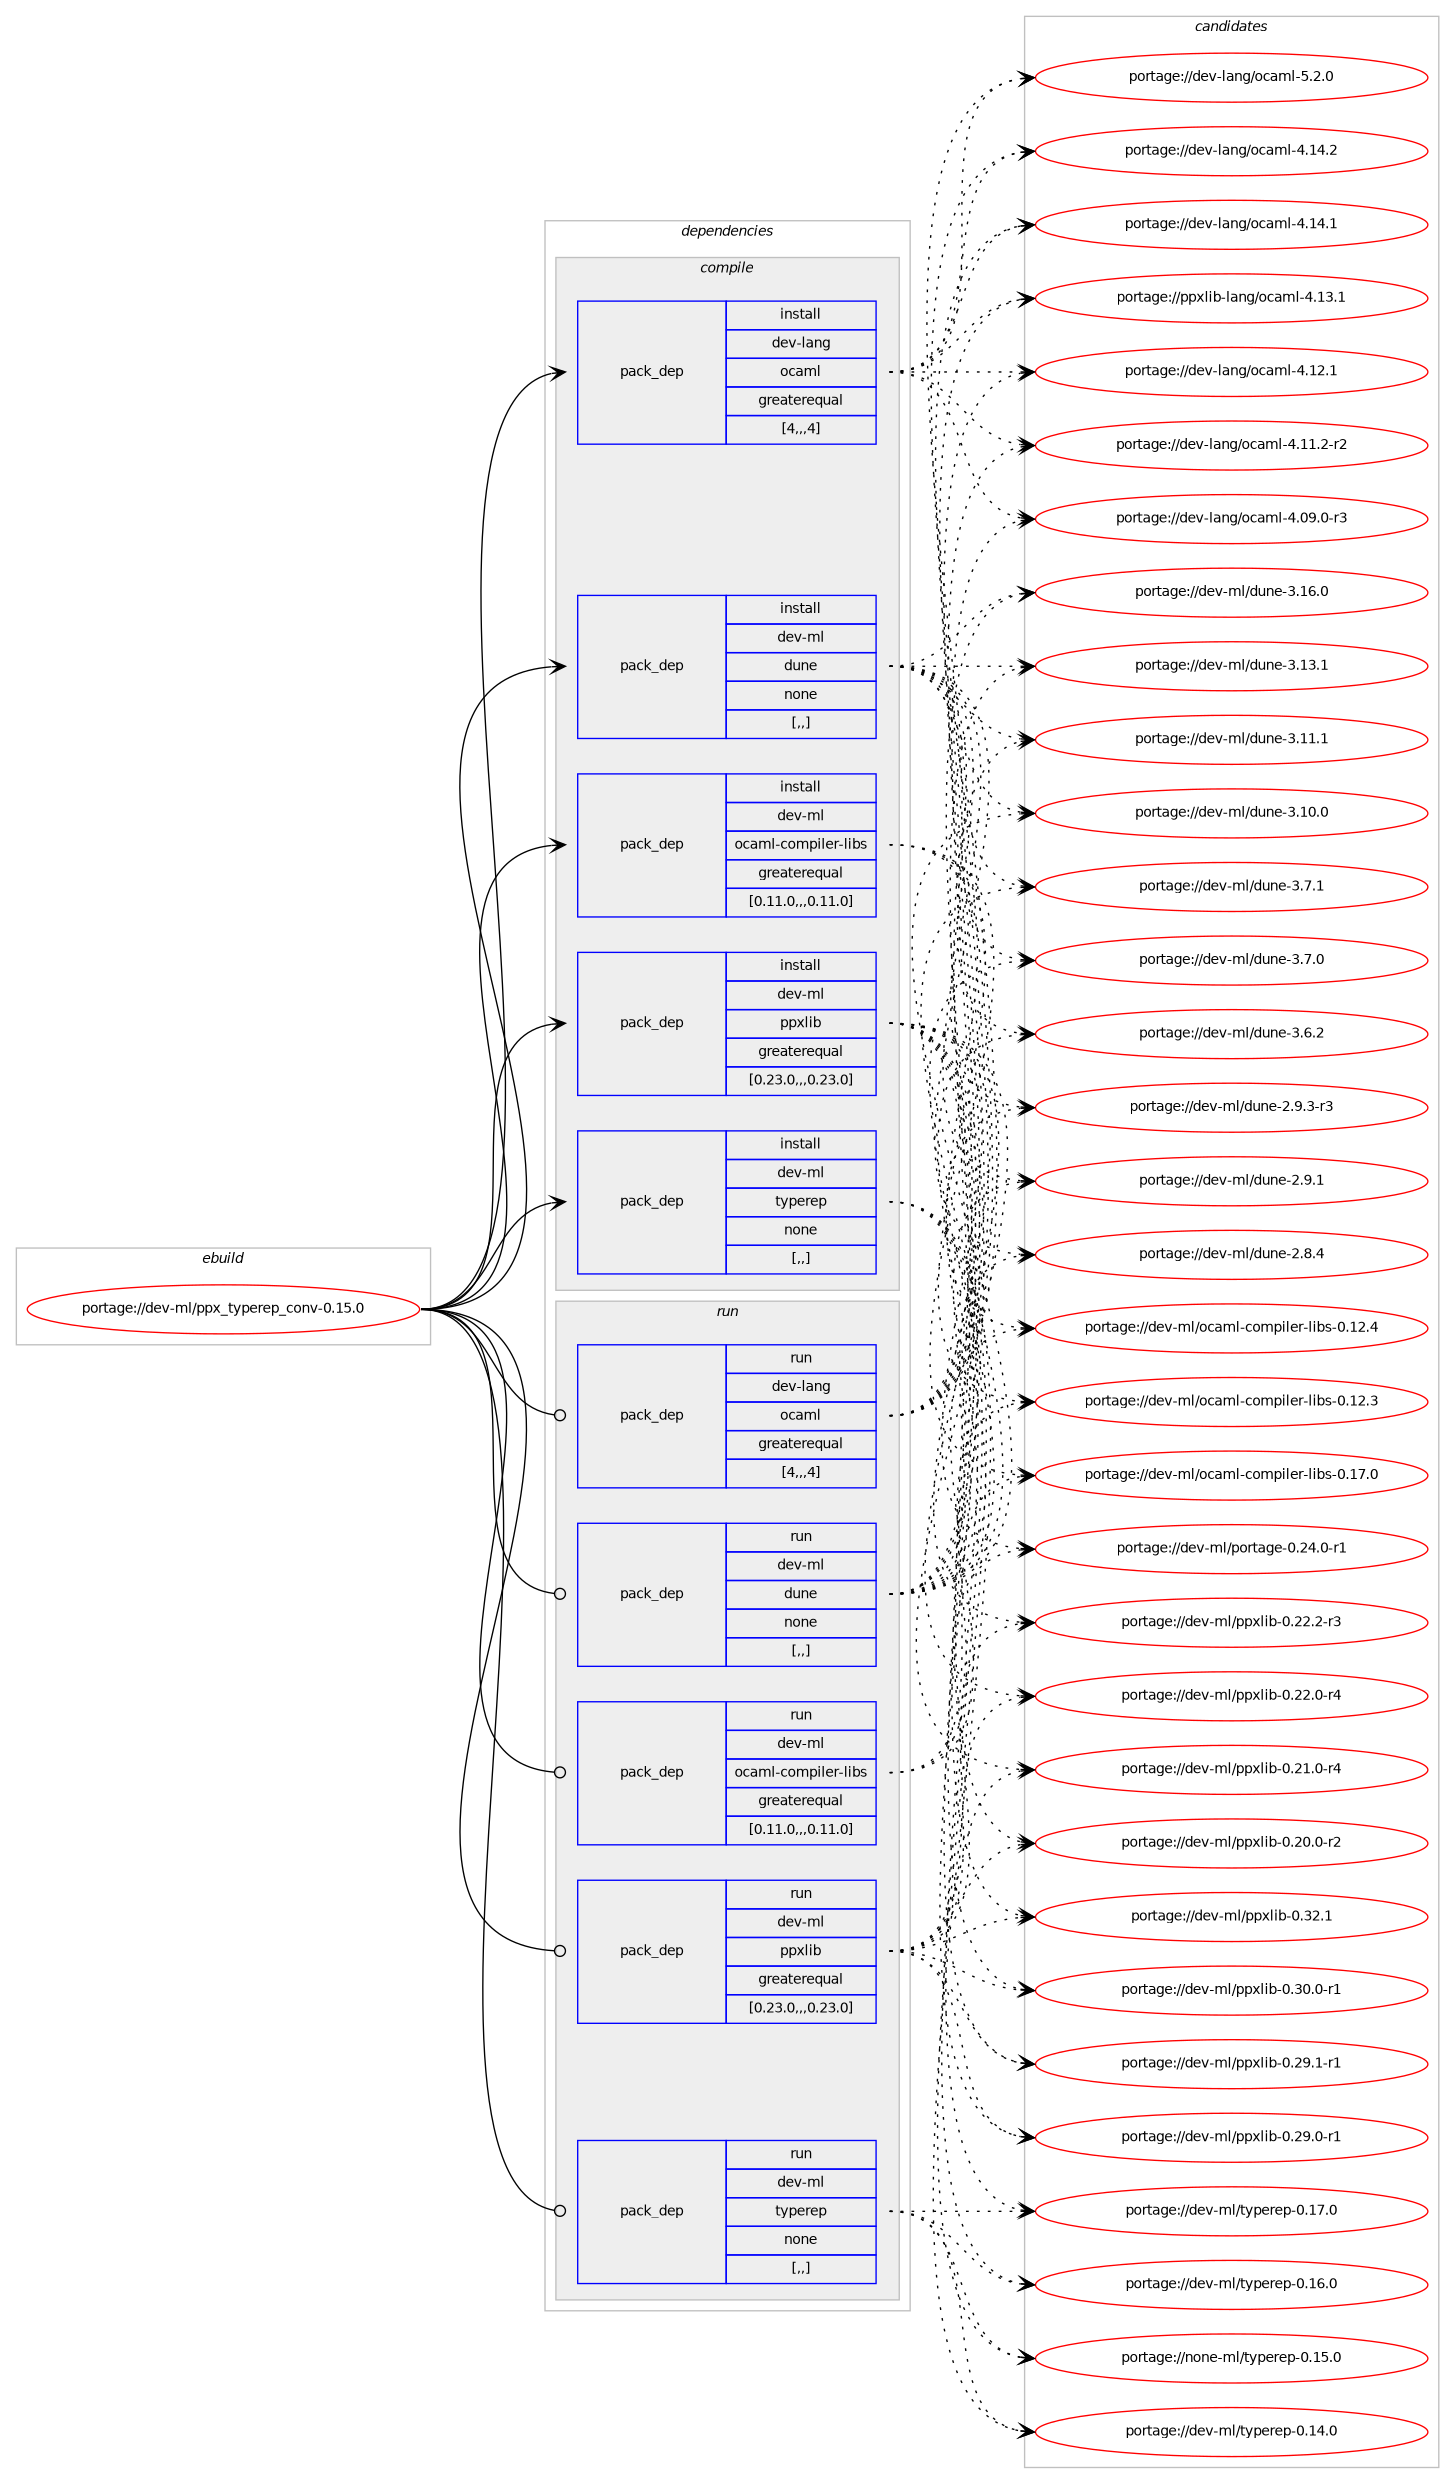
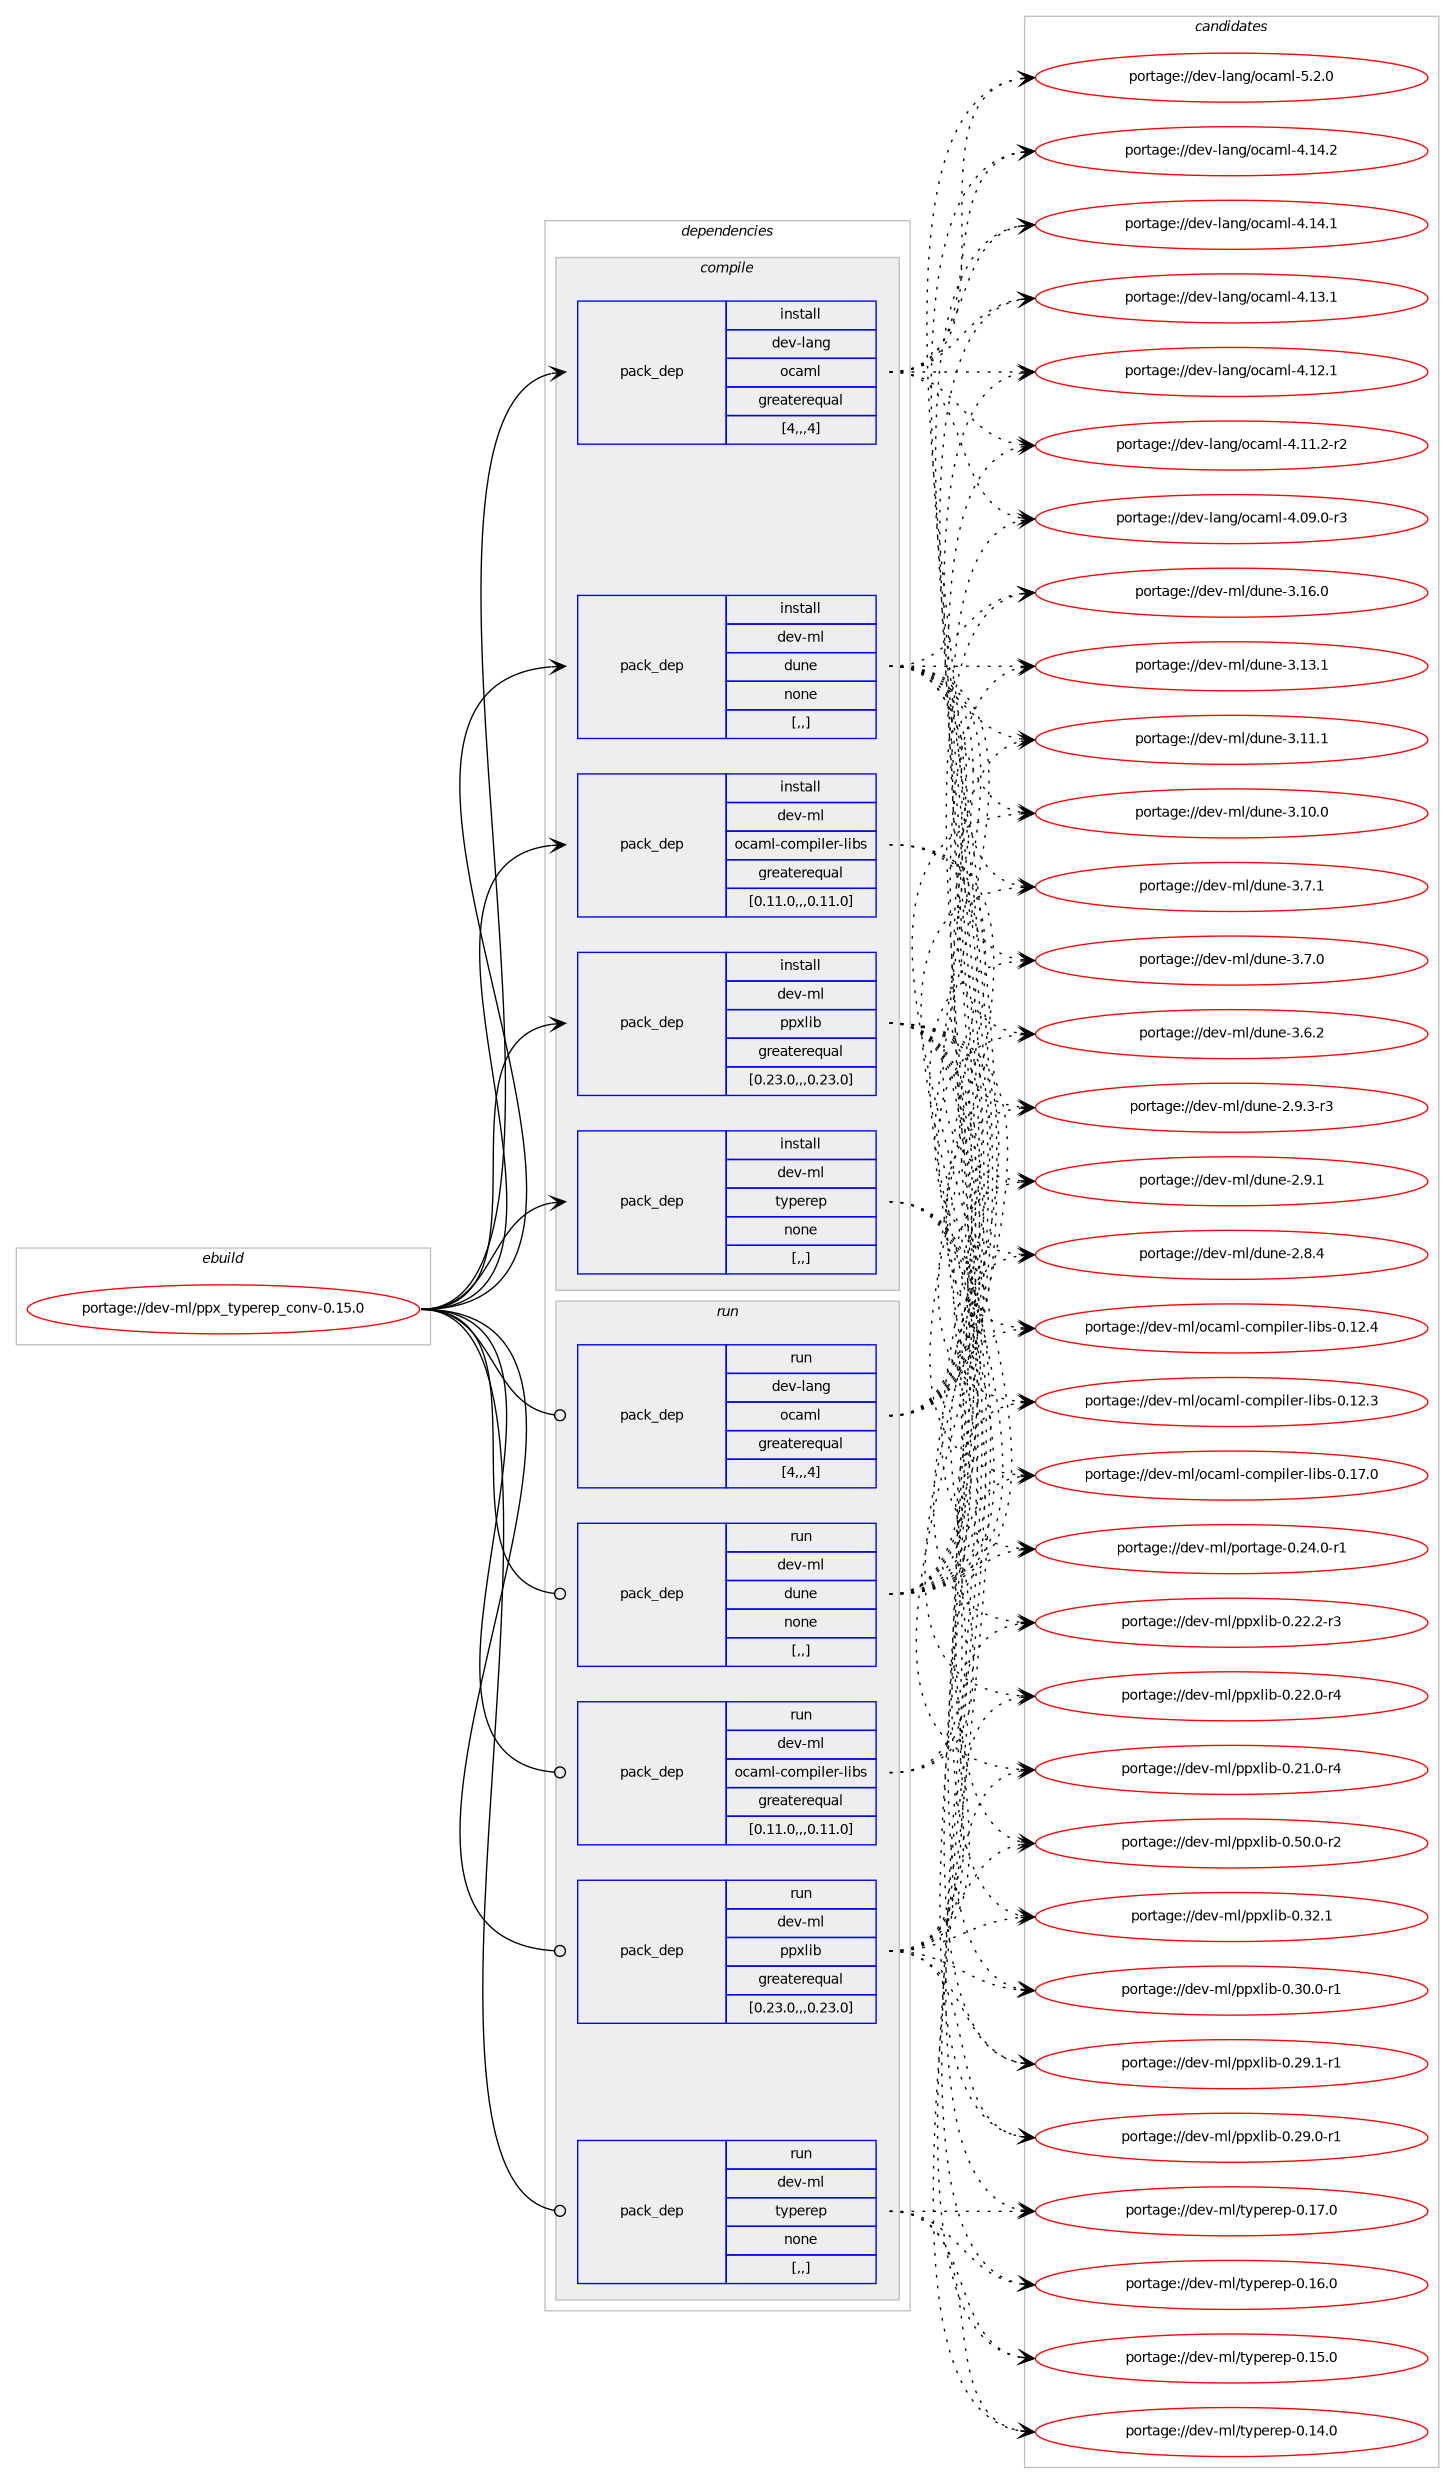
  digraph {
    compound=true
    concentrate=true
    fontname=Helvetica
    fontsize=10
    newrank=true
    rankdir=LR
    ranksep=1.5
    node [color=red fontname=Helvetica fontsize=10]
    edge [arrowhead=vee headport=w style=dotted tailport=e weight=100]
    n1 [label="portage://dev-ml/ppx_typerep_conv-0.15.0" width=4]
    n2 [color=blue label=<<TABLE BORDER="0" CELLBORDER="1" CELLSPACING="0" CELLPADDING="4" WIDTH="220"><TR><TD ROWSPAN="6" CELLPADDING="30">pack_dep</TD></TR><TR><TD WIDTH="110">install</TD></TR><TR><TD>dev-lang</TD></TR><TR><TD>ocaml</TD></TR><TR><TD>greaterequal</TD></TR><TR><TD>[4,,,4]</TD></TR></TABLE>> shape=none]
    n3 [color=blue label=<<TABLE BORDER="0" CELLBORDER="1" CELLSPACING="0" CELLPADDING="4" WIDTH="220"><TR><TD ROWSPAN="6" CELLPADDING="30">pack_dep</TD></TR><TR><TD WIDTH="110">install</TD></TR><TR><TD>dev-ml</TD></TR><TR><TD>dune</TD></TR><TR><TD>none</TD></TR><TR><TD>[,,]</TD></TR></TABLE>> shape=none]
    n4 [color=blue label=<<TABLE BORDER="0" CELLBORDER="1" CELLSPACING="0" CELLPADDING="4" WIDTH="220"><TR><TD ROWSPAN="6" CELLPADDING="30">pack_dep</TD></TR><TR><TD WIDTH="110">install</TD></TR><TR><TD>dev-ml</TD></TR><TR><TD>ocaml-compiler-libs</TD></TR><TR><TD>greaterequal</TD></TR><TR><TD>[0.11.0,,,0.11.0]</TD></TR></TABLE>> shape=none]
    n5 [color=blue label=<<TABLE BORDER="0" CELLBORDER="1" CELLSPACING="0" CELLPADDING="4" WIDTH="220"><TR><TD ROWSPAN="6" CELLPADDING="30">pack_dep</TD></TR><TR><TD WIDTH="110">install</TD></TR><TR><TD>dev-ml</TD></TR><TR><TD>ppxlib</TD></TR><TR><TD>greaterequal</TD></TR><TR><TD>[0.23.0,,,0.23.0]</TD></TR></TABLE>> shape=none]
    n6 [color=blue label=<<TABLE BORDER="0" CELLBORDER="1" CELLSPACING="0" CELLPADDING="4" WIDTH="220"><TR><TD ROWSPAN="6" CELLPADDING="30">pack_dep</TD></TR><TR><TD WIDTH="110">install</TD></TR><TR><TD>dev-ml</TD></TR><TR><TD>typerep</TD></TR><TR><TD>none</TD></TR><TR><TD>[,,]</TD></TR></TABLE>> shape=none]
    n7 [color=blue label=<<TABLE BORDER="0" CELLBORDER="1" CELLSPACING="0" CELLPADDING="4" WIDTH="220"><TR><TD ROWSPAN="6" CELLPADDING="30">pack_dep</TD></TR><TR><TD WIDTH="110">run</TD></TR><TR><TD>dev-lang</TD></TR><TR><TD>ocaml</TD></TR><TR><TD>greaterequal</TD></TR><TR><TD>[4,,,4]</TD></TR></TABLE>> shape=none]
    n8 [color=blue label=<<TABLE BORDER="0" CELLBORDER="1" CELLSPACING="0" CELLPADDING="4" WIDTH="220"><TR><TD ROWSPAN="6" CELLPADDING="30">pack_dep</TD></TR><TR><TD WIDTH="110">run</TD></TR><TR><TD>dev-ml</TD></TR><TR><TD>dune</TD></TR><TR><TD>none</TD></TR><TR><TD>[,,]</TD></TR></TABLE>> shape=none]
    n9 [color=blue label=<<TABLE BORDER="0" CELLBORDER="1" CELLSPACING="0" CELLPADDING="4" WIDTH="220"><TR><TD ROWSPAN="6" CELLPADDING="30">pack_dep</TD></TR><TR><TD WIDTH="110">run</TD></TR><TR><TD>dev-ml</TD></TR><TR><TD>ocaml-compiler-libs</TD></TR><TR><TD>greaterequal</TD></TR><TR><TD>[0.11.0,,,0.11.0]</TD></TR></TABLE>> shape=none]
    n10 [color=blue label=<<TABLE BORDER="0" CELLBORDER="1" CELLSPACING="0" CELLPADDING="4" WIDTH="220"><TR><TD ROWSPAN="6" CELLPADDING="30">pack_dep</TD></TR><TR><TD WIDTH="110">run</TD></TR><TR><TD>dev-ml</TD></TR><TR><TD>ppxlib</TD></TR><TR><TD>greaterequal</TD></TR><TR><TD>[0.23.0,,,0.23.0]</TD></TR></TABLE>> shape=none]
    n11 [color=blue label=<<TABLE BORDER="0" CELLBORDER="1" CELLSPACING="0" CELLPADDING="4" WIDTH="220"><TR><TD ROWSPAN="6" CELLPADDING="30">pack_dep</TD></TR><TR><TD WIDTH="110">run</TD></TR><TR><TD>dev-ml</TD></TR><TR><TD>typerep</TD></TR><TR><TD>none</TD></TR><TR><TD>[,,]</TD></TR></TABLE>> shape=none]
    n12 [label="portage://dev-lang/ocaml-5.2.0" width=4]
    n13 [label="portage://dev-lang/ocaml-4.14.2" width=4]
    n14 [label="portage://dev-lang/ocaml-4.14.1" width=4]
-   n15 [label="portage://ppxlib-lang/ocaml-4.13.1" width=4]
+   n15 [label="portage://dev-lang/ocaml-4.13.1" width=4]
    n16 [label="portage://dev-lang/ocaml-4.12.1" width=4]
    n17 [label="portage://dev-lang/ocaml-4.11.2-r2" width=4]
    n18 [label="portage://dev-lang/ocaml-4.09.0-r3" width=4]
    n19 [label="portage://dev-ml/dune-3.16.0" width=4]
    n20 [label="portage://dev-ml/dune-3.13.1" width=4]
    n21 [label="portage://dev-ml/dune-3.11.1" width=4]
    n22 [label="portage://dev-ml/dune-3.10.0" width=4]
    n23 [label="portage://dev-ml/dune-3.7.1" width=4]
    n24 [label="portage://dev-ml/dune-3.7.0" width=4]
    n25 [label="portage://dev-ml/dune-3.6.2" width=4]
    n26 [label="portage://dev-ml/dune-2.9.3-r3" width=4]
    n27 [label="portage://dev-ml/dune-2.9.1" width=4]
    n28 [label="portage://dev-ml/dune-2.8.4" width=4]
    n29 [label="portage://dev-ml/ocaml-compiler-libs-0.17.0" width=4]
    n30 [label="portage://dev-ml/ocaml-compiler-libs-0.12.4" width=4]
    n31 [label="portage://dev-ml/ocaml-compiler-libs-0.12.3" width=4]
    n32 [label="portage://dev-ml/ppxlib-0.32.1" width=4]
    n33 [label="portage://dev-ml/ppxlib-0.30.0-r1" width=4]
    n34 [label="portage://dev-ml/ppxlib-0.29.1-r1" width=4]
    n35 [label="portage://dev-ml/ppxlib-0.29.0-r1" width=4]
    n36 [label="portage://dev-ml/portage-0.24.0-r1" width=4]
    n37 [label="portage://dev-ml/ppxlib-0.22.2-r3" width=4]
    n38 [label="portage://dev-ml/ppxlib-0.22.0-r4" width=4]
    n39 [label="portage://dev-ml/ppxlib-0.21.0-r4" width=4]
-   n40 [label="portage://dev-ml/ppxlib-0.20.0-r2" width=4]
+   n40 [label="portage://dev-ml/ppxlib-0.50.0-r2" width=4]
    n41 [label="portage://dev-ml/typerep-0.17.0" width=4]
    n42 [label="portage://dev-ml/typerep-0.16.0" width=4]
-   n43 [label="portage://none-ml/typerep-0.15.0" width=4]
+   n43 [label="portage://dev-ml/typerep-0.15.0" width=4]
    n44 [label="portage://dev-ml/typerep-0.14.0" width=4]
    subgraph cluster_1 {
      color=gray
      label=<<i>ebuild</i>>
      n1
    }
    subgraph cluster_2 {
      color=gray
      label=<<i>dependencies</i>>
      subgraph cluster_3 {
        color=gray
        fillcolor="#eeeeee"
        label=<<i>compile</i>>
        style=filled
        subgraph sub_4 {
          color=gray
          fillcolor="#eeeeee"
          label=<<i>compile</i>>
          style=filled
          n2
        }
        subgraph sub_5 {
          color=gray
          fillcolor="#eeeeee"
          label=<<i>compile</i>>
          style=filled
          n3
        }
        subgraph sub_6 {
          color=gray
          fillcolor="#eeeeee"
          label=<<i>compile</i>>
          style=filled
          n4
        }
        subgraph sub_7 {
          color=gray
          fillcolor="#eeeeee"
          label=<<i>compile</i>>
          style=filled
          n5
        }
        subgraph sub_8 {
          color=gray
          fillcolor="#eeeeee"
          label=<<i>compile</i>>
          style=filled
          n6
        }
      }
      subgraph cluster_9 {
        color=gray
        fillcolor="#eeeeee"
        label=<<i>compile and run</i>>
        style=filled
      }
      subgraph cluster_10 {
        color=gray
        fillcolor="#eeeeee"
        label=<<i>run</i>>
        style=filled
        subgraph sub_11 {
          color=gray
          fillcolor="#eeeeee"
          label=<<i>run</i>>
          style=filled
          n7
        }
        subgraph sub_12 {
          color=gray
          fillcolor="#eeeeee"
          label=<<i>run</i>>
          style=filled
          n8
        }
        subgraph sub_13 {
          color=gray
          fillcolor="#eeeeee"
          label=<<i>run</i>>
          style=filled
          n9
        }
        subgraph sub_14 {
          color=gray
          fillcolor="#eeeeee"
          label=<<i>run</i>>
          style=filled
          n10
        }
        subgraph sub_15 {
          color=gray
          fillcolor="#eeeeee"
          label=<<i>run</i>>
          style=filled
          n11
        }
      }
    }
    subgraph cluster_16 {
      color=gray
      label=<<i>candidates</i>>
      rank=same
      subgraph sub_17 {
        color=black
        label=<<i>candidates</i>>
        nodesep=1
        rank=same
        n12
        n13
        n14
        n15
        n16
        n17
        n18
      }
      subgraph sub_18 {
        color=black
        label=<<i>candidates</i>>
        nodesep=1
        rank=same
        n19
        n20
        n21
        n22
        n23
        n24
        n25
        n26
        n27
        n28
      }
      subgraph sub_19 {
        color=black
        label=<<i>candidates</i>>
        nodesep=1
        rank=same
        n29
        n30
        n31
      }
      subgraph sub_20 {
        color=black
        label=<<i>candidates</i>>
        nodesep=1
        rank=same
        n32
        n33
        n34
        n35
        n36
        n37
        n38
        n39
        n40
      }
      subgraph sub_21 {
        color=black
        label=<<i>candidates</i>>
        nodesep=1
        rank=same
        n41
        n42
        n43
        n44
      }
      subgraph sub_22 {
        color=black
        label=<<i>candidates</i>>
        nodesep=1
        rank=same
        n12
        n13
        n14
        n15
        n16
        n17
        n18
      }
      subgraph sub_23 {
        color=black
        label=<<i>candidates</i>>
        nodesep=1
        rank=same
        n19
        n20
        n21
        n22
        n23
        n24
        n25
        n26
        n27
        n28
      }
      subgraph sub_24 {
        color=black
        label=<<i>candidates</i>>
        nodesep=1
        rank=same
        n29
        n30
        n31
      }
      subgraph sub_25 {
        color=black
        label=<<i>candidates</i>>
        nodesep=1
        rank=same
        n32
        n33
        n34
        n35
        n36
        n37
        n38
        n39
        n40
      }
      subgraph sub_26 {
        color=black
        label=<<i>candidates</i>>
        nodesep=1
        rank=same
        n41
        n42
        n43
        n44
      }
    }
    n1 -> n2 [style=solid weight=20]
    n1 -> n3 [style=solid weight=20]
    n1 -> n4 [style=solid weight=20]
    n1 -> n5 [style=solid weight=20]
    n1 -> n6 [style=solid weight=20]
    n1 -> n7 [arrowhead=odot style=solid weight=20]
    n1 -> n8 [arrowhead=odot style=solid weight=20]
    n1 -> n9 [arrowhead=odot style=solid weight=20]
    n1 -> n10 [arrowhead=odot style=solid weight=20]
    n1 -> n11 [arrowhead=odot style=solid weight=20]
    n2 -> n12
    n2 -> n13
    n2 -> n14
    n2 -> n15
    n2 -> n16
    n2 -> n17
    n2 -> n18
    n3 -> n19
    n3 -> n20
    n3 -> n21
    n3 -> n22
    n3 -> n23
    n3 -> n24
    n3 -> n25
    n3 -> n26
    n3 -> n27
    n3 -> n28
    n4 -> n29
    n4 -> n30
    n4 -> n31
    n5 -> n32
    n5 -> n33
    n5 -> n34
    n5 -> n35
    n5 -> n36
    n5 -> n37
    n5 -> n38
    n5 -> n39
    n5 -> n40
    n6 -> n41
    n6 -> n42
    n6 -> n43
    n6 -> n44
    n7 -> n12
    n7 -> n13
    n7 -> n14
    n7 -> n15
    n7 -> n16
    n7 -> n17
    n7 -> n18
    n8 -> n19
    n8 -> n20
    n8 -> n21
    n8 -> n22
    n8 -> n23
    n8 -> n24
    n8 -> n25
    n8 -> n26
    n8 -> n27
    n8 -> n28
    n9 -> n29
    n9 -> n30
    n9 -> n31
    n10 -> n32
    n10 -> n33
    n10 -> n34
    n10 -> n35
    n10 -> n36
    n10 -> n37
    n10 -> n38
    n10 -> n39
    n10 -> n40
    n11 -> n41
    n11 -> n42
    n11 -> n43
    n11 -> n44
  }
